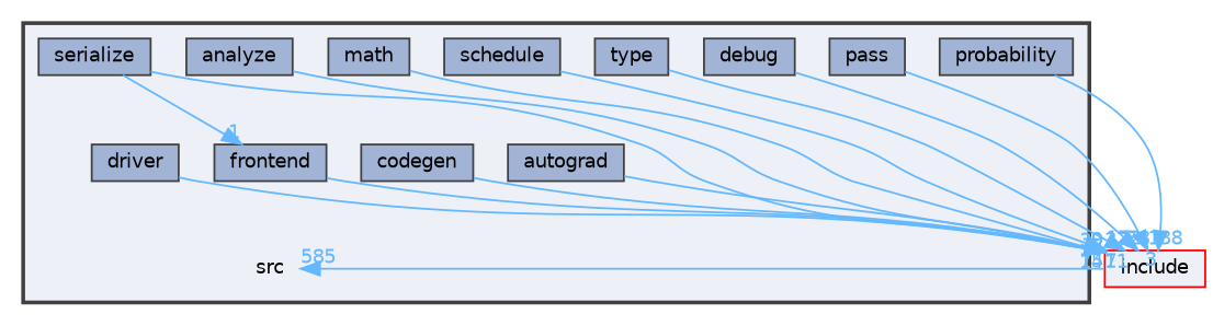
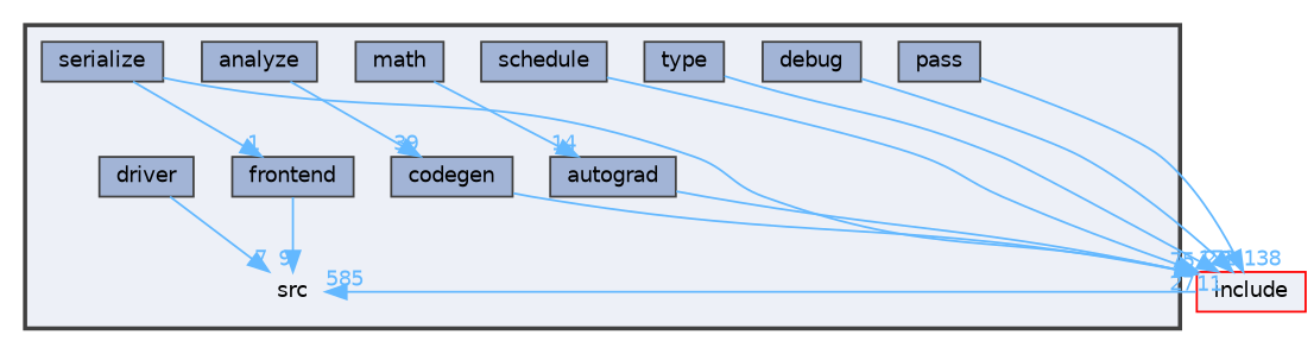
  digraph {
    compound=true
    node [fontname=Helvetica fontsize=10 shape=box color=grey25 fillcolor="#a2b4d6" style=filled]
    edge [color=steelblue1 fontcolor=steelblue1 fontname=Helvetica fontsize=10 labeldistance=1.5 labelfontname=Helvetica labelfontsize=10]
    n1 [height=0.2 label=src shape=plaintext width=0.4 color="" fillcolor="" style=""]
    n2 [height=0.2 label=analyze width=0.4]
    n3 [height=0.2 label=autograd width=0.4]
    n4 [height=0.2 label=codegen width=0.4]
    n5 [height=0.2 label=debug width=0.4]
    n6 [height=0.2 label=driver width=0.4]
    n7 [height=0.2 label=frontend width=0.4]
    n8 [height=0.2 label=math width=0.4]
    n9 [height=0.2 label=pass width=0.4]
-   n10 [height=0.2 label=probability width=0.4]
    n11 [height=0.2 label=schedule width=0.4]
    n12 [height=0.2 label=serialize width=0.4]
    n13 [height=0.2 label=type width=0.4]
    n14 [color=red fillcolor="#edf0f7" height=0.2 label=include width=0.4]
    subgraph cluster_1 {
      bgcolor="#edf0f7"
      fontname=Helvetica
      fontsize=10
      pencolor=grey25
      style="filled,bold"
      n1
      n2
      n3
      n4
      n5
      n6
      n7
      n8
      n9
-     n10
      n11
      n12
      n13
    }
-   n2 -> n14 [headlabel=39]
+   n2 -> n4 [headlabel=39]
    n3 -> n14 [headlabel=75]
    n4 -> n14 [headlabel=27]
    n5 -> n14 [headlabel=8]
-   n6 -> n14 [headlabel=7]
-   n7 -> n14 [headlabel=9]
-   n8 -> n14 [headlabel=14]
+   n6 -> n1 [headlabel=7]
+   n7 -> n1 [headlabel=9]
+   n8 -> n3 [headlabel=14]
    n9 -> n14 [headlabel=138]
-   n10 -> n14 [headlabel=3]
    n11 -> n14 [headlabel=172]
    n12 -> n7 [headlabel=1]
    n12 -> n14 [headlabel=11]
    n13 -> n14 [headlabel=2]
    n14 -> n1 [headlabel=585]
  }
